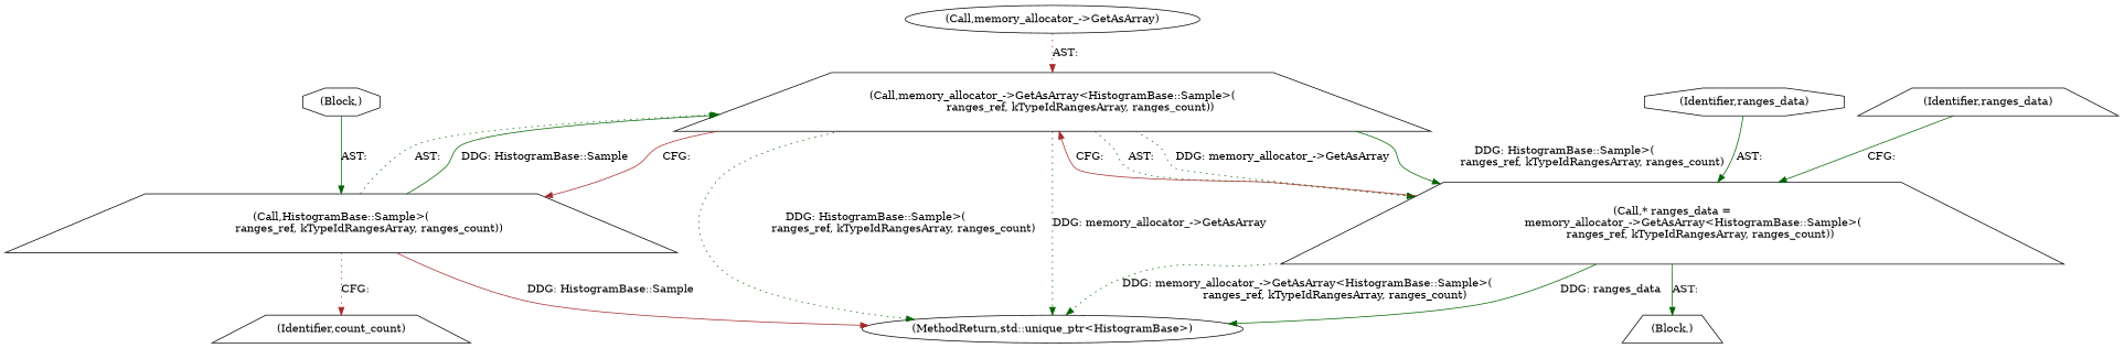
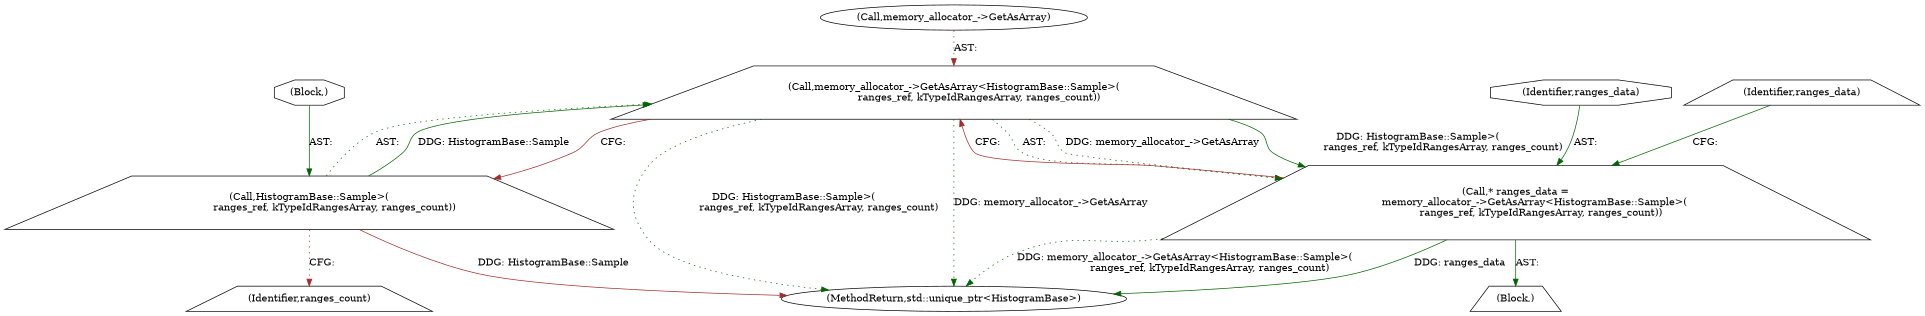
  digraph {
    node [shape=trapezium]
    edge [color=darkgreen style=solid]
    n1 [label="(Call,memory_allocator_->GetAsArray<HistogramBase::Sample>(\n                ranges_ref, kTypeIdRangesArray, ranges_count))"]
    n2 [label="(Call,HistogramBase::Sample>(\n                ranges_ref, kTypeIdRangesArray, ranges_count))"]
    n3 [label="(Call,* ranges_data =\n            memory_allocator_->GetAsArray<HistogramBase::Sample>(\n                ranges_ref, kTypeIdRangesArray, ranges_count))"]
    n4 [label="(MethodReturn,std::unique_ptr<HistogramBase>)" shape=ellipse]
-   n5 [label="(Identifier,count_count)"]
+   n5 [label="(Identifier,ranges_count)"]
    n6 [label="(Block,)"]
    n7 [label="(Identifier,ranges_data)" shape=octagon]
    n8 [label="(Block,)" shape=octagon]
    n9 [label="(Identifier,ranges_data)"]
    n10 [label="(Call,memory_allocator_->GetAsArray)" shape=ellipse]
    n1 -> n2 [color=brown label="CFG: "]
    n1 -> n3 [label="AST: " style=dotted]
    n1 -> n3 [label="DDG: memory_allocator_->GetAsArray" style=dotted]
    n1 -> n3 [label="DDG: HistogramBase::Sample>(\n                ranges_ref, kTypeIdRangesArray, ranges_count)"]
    n1 -> n4 [label="DDG: HistogramBase::Sample>(\n                ranges_ref, kTypeIdRangesArray, ranges_count)" style=dotted]
    n1 -> n4 [label="DDG: memory_allocator_->GetAsArray" style=dotted]
    n2 -> n1 [label="AST: " style=dotted]
    n2 -> n1 [label="DDG: HistogramBase::Sample"]
    n2 -> n4 [color=brown label="DDG: HistogramBase::Sample"]
    n2 -> n5 [color=brown label="CFG: " style=dotted]
    n3 -> n1 [color=brown label="CFG: "]
    n3 -> n4 [label="DDG: ranges_data"]
    n3 -> n4 [label="DDG: memory_allocator_->GetAsArray<HistogramBase::Sample>(\n                ranges_ref, kTypeIdRangesArray, ranges_count)" style=dotted]
    n3 -> n6 [label="AST: "]
    n7 -> n3 [label="AST: "]
    n8 -> n2 [label="AST: "]
    n9 -> n3 [label="CFG: "]
    n10 -> n1 [color=brown label="AST: " style=dotted]
  }
